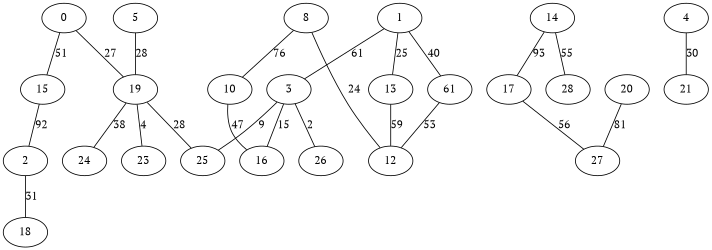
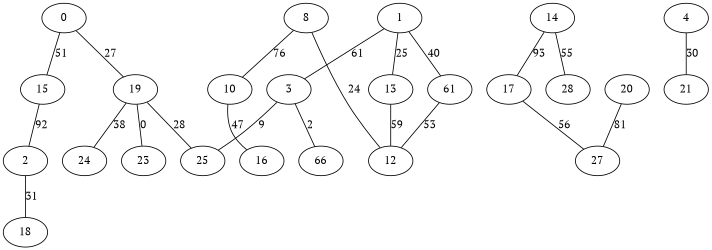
  graph {
    fontname="PT Serif"
    node [fontname="PT Serif"]
    edge [fontname="PT Serif"]
    n1 [label=0]
    n2 [label=15]
    n3 [label=19]
    n4 [label=2]
    n5 [label=23]
    n6 [label=1]
    n7 [label=61]
    n8 [label=13]
    n9 [label=3]
    n10 [label=12]
    n11 [label=27]
    n12 [label=18]
    n13 [label=16]
    n14 [label=25]
-   n15 [label=26]
+   n15 [label=66]
    n16 [label=4]
    n17 [label=21]
-   n18 [label=5]
    n19 [label=24]
    n20 [label=8]
    n21 [label=10]
    n22 [label=14]
    n23 [label=17]
    n24 [label=28]
    n25 [label=20]
    n1 -- n2 [label=51]
    n1 -- n3 [label=27]
    n2 -- n4 [label=92]
-   n3 -- n5 [label=4]
+   n3 -- n5 [label=0]
    n3 -- n14 [label=28]
    n3 -- n19 [label=38]
    n4 -- n12 [label=31]
    n6 -- n7 [label=40]
    n6 -- n8 [label=25]
    n6 -- n9 [label=61]
    n7 -- n10 [label=53]
    n8 -- n10 [label=59]
-   n9 -- n13 [label=15]
    n9 -- n14 [label=9]
    n9 -- n15 [label=2]
    n16 -- n17 [label=30]
-   n18 -- n3 [label=28]
    n20 -- n10 [label=24]
    n20 -- n21 [label=76]
    n21 -- n13 [label=47]
    n22 -- n23 [label=93]
    n22 -- n24 [label=55]
    n23 -- n11 [label=56]
    n25 -- n11 [label=81]
  }
